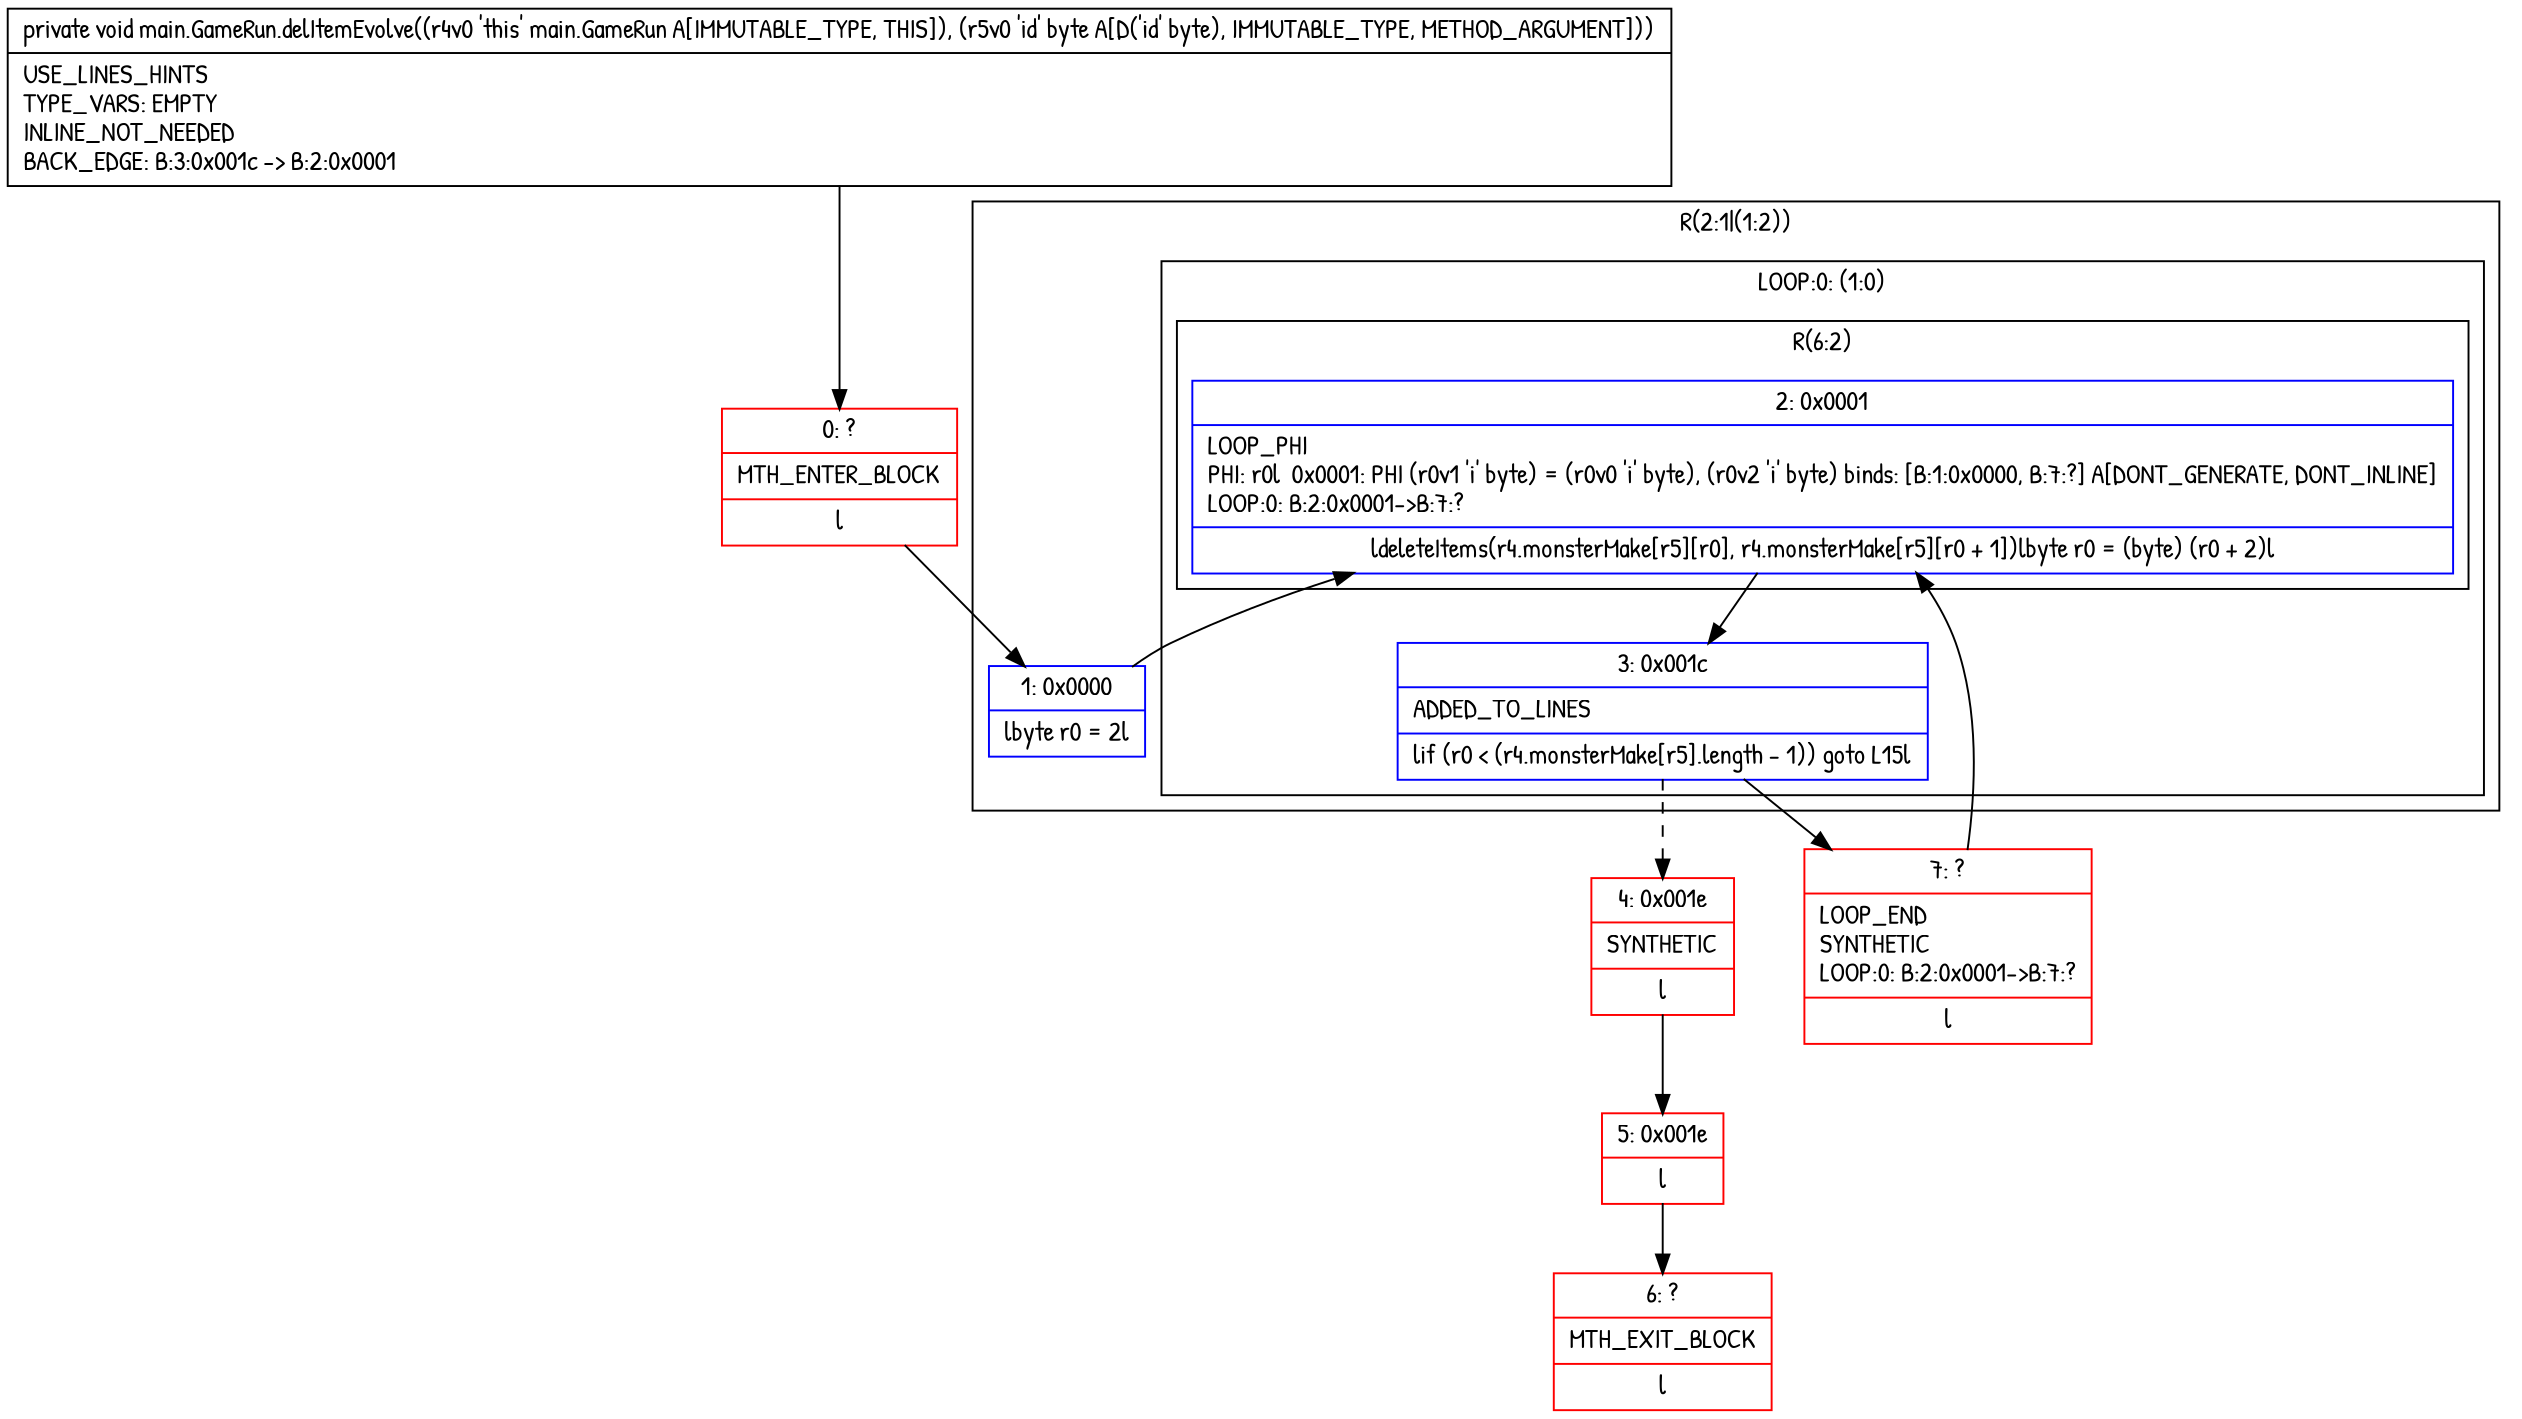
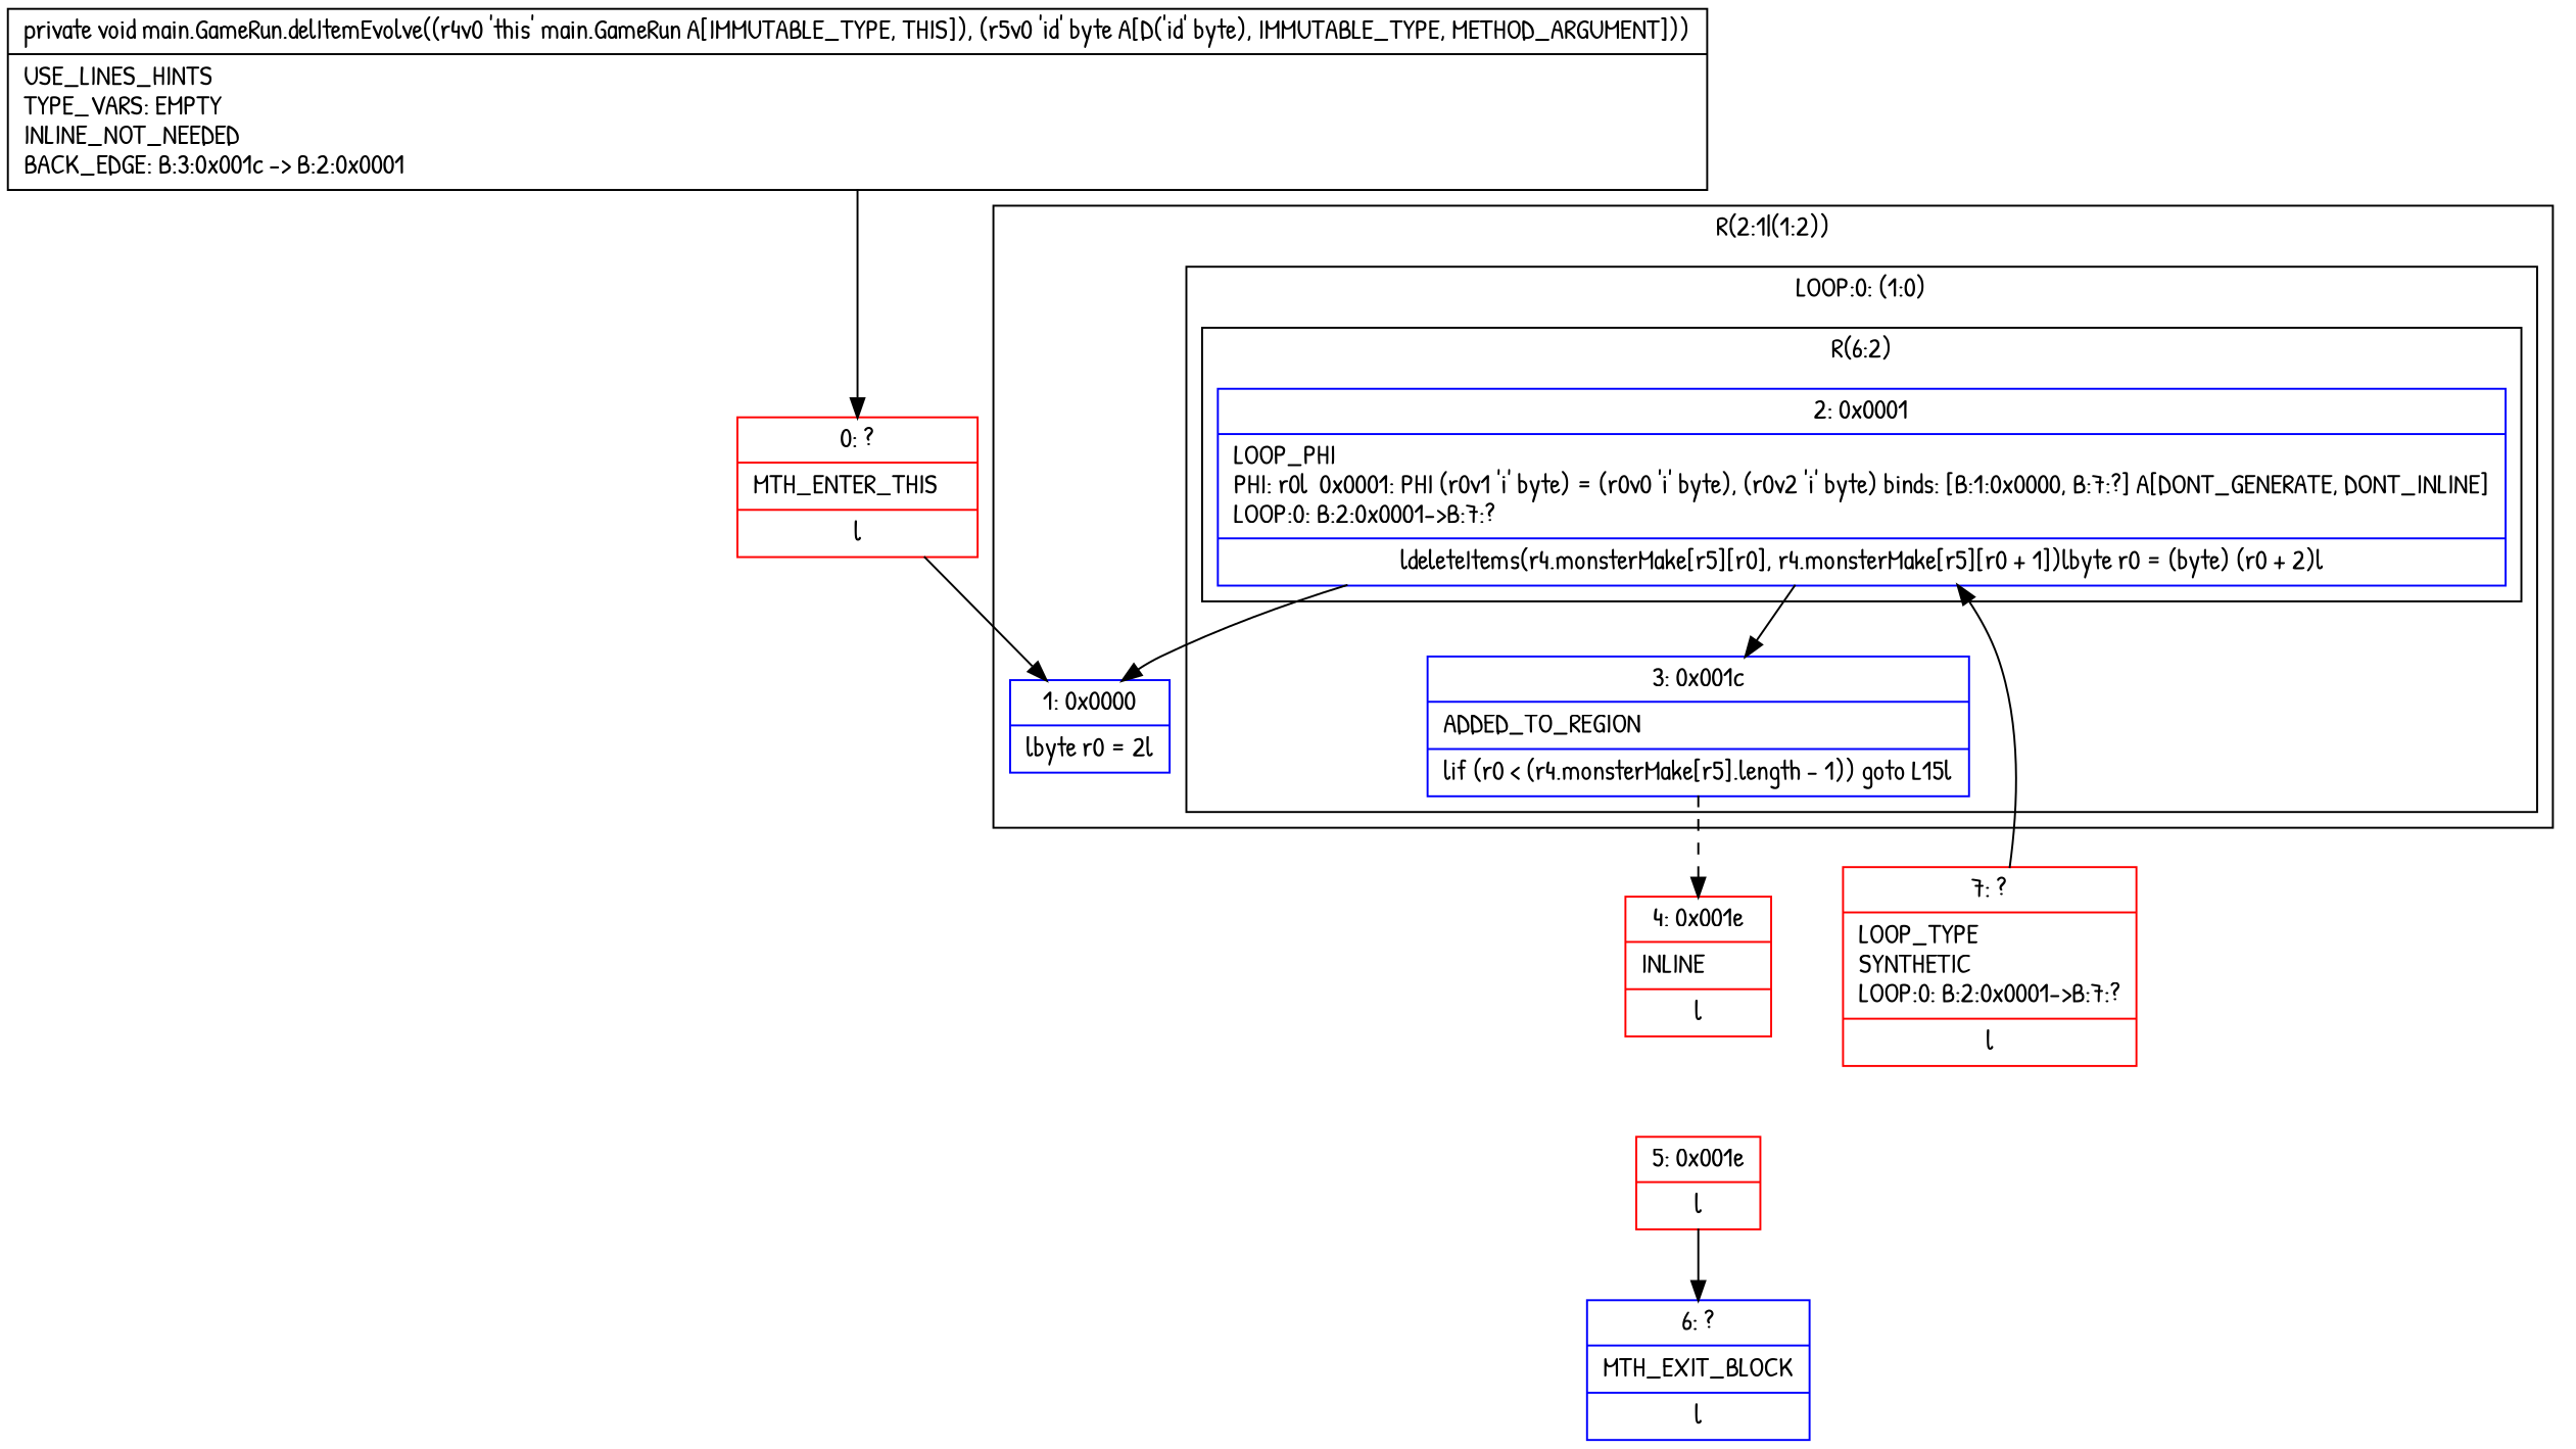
  digraph {
    fontname="Patrick Hand"
    node [color=red fontname="Patrick Hand" shape=record]
    edge [fontname="Patrick Hand"]
    n1 [color=blue label="{2\:\ 0x0001|LOOP_PHI\lPHI: r0l  0x0001: PHI (r0v1 'i' byte) = (r0v0 'i' byte), (r0v2 'i' byte) binds: [B:1:0x0000, B:7:?] A[DONT_GENERATE, DONT_INLINE]\lLOOP:0: B:2:0x0001\-\>B:7:?\l|ldeleteItems(r4.monsterMake[r5][r0], r4.monsterMake[r5][r0 + 1])lbyte r0 = (byte) (r0 + 2)l}"]
-   n2 [color=blue label="{3\:\ 0x001c|ADDED_TO_LINES\l|lif (r0 \< (r4.monsterMake[r5].length \- 1)) goto L15l}"]
+   n2 [color=blue label="{3\:\ 0x001c|ADDED_TO_REGION\l|lif (r0 \< (r4.monsterMake[r5].length \- 1)) goto L15l}"]
    n3 [color=blue label="{1\:\ 0x0000|lbyte r0 = 2l}"]
-   n4 [label="{4\:\ 0x001e|SYNTHETIC\l|l}"]
-   n5 [label="{7\:\ ?|LOOP_END\lSYNTHETIC\lLOOP:0: B:2:0x0001\-\>B:7:?\l|l}"]
+   n4 [label="{4\:\ 0x001e|INLINE\l|l}"]
+   n5 [label="{7\:\ ?|LOOP_TYPE\lSYNTHETIC\lLOOP:0: B:2:0x0001\-\>B:7:?\l|l}"]
    n6 [label="{5\:\ 0x001e|l}"]
-   n7 [label="{0\:\ ?|MTH_ENTER_BLOCK\l|l}"]
-   n8 [label="{6\:\ ?|MTH_EXIT_BLOCK\l|l}"]
+   n7 [label="{0\:\ ?|MTH_ENTER_THIS\l|l}"]
+   n8 [color=blue label="{6\:\ ?|MTH_EXIT_BLOCK\l|l}"]
    n9 [label="{private void main.GameRun.delItemEvolve((r4v0 'this' main.GameRun A[IMMUTABLE_TYPE, THIS]), (r5v0 'id' byte A[D('id' byte), IMMUTABLE_TYPE, METHOD_ARGUMENT]))  | USE_LINES_HINTS\lTYPE_VARS: EMPTY\lINLINE_NOT_NEEDED\lBACK_EDGE: B:3:0x001c \-\> B:2:0x0001\l}" color=""]
    subgraph cluster_1 {
      label="R(2:1|(1:2))"
      n3
      subgraph cluster_2 {
        label="LOOP:0: (1:0)"
        n2
        subgraph cluster_3 {
          label="R(6:2)"
          n1
        }
      }
    }
    n1 -> n2
    n2 -> n4 [style=dashed]
-   n2 -> n5
-   n3 -> n1
-   n4 -> n6
+   n1 -> n3
    n5 -> n1
    n6 -> n8
    n7 -> n3
    n9 -> n7
  }
